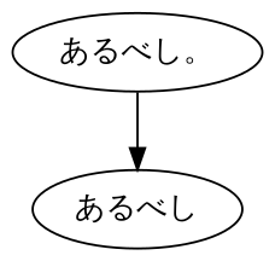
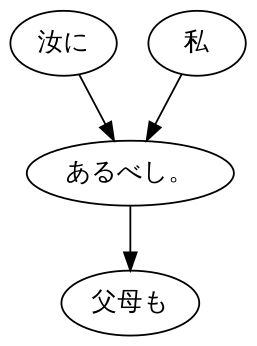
  digraph {
-   n1 [label="あるべし"]
+   n1 [label="父母も"]
    n2 [label="あるべし。"]
+   n3 [label="汝に"]
+   n4 [label="私"]
    n2 -> n1
+   n3 -> n2
+   n4 -> n2
  }
